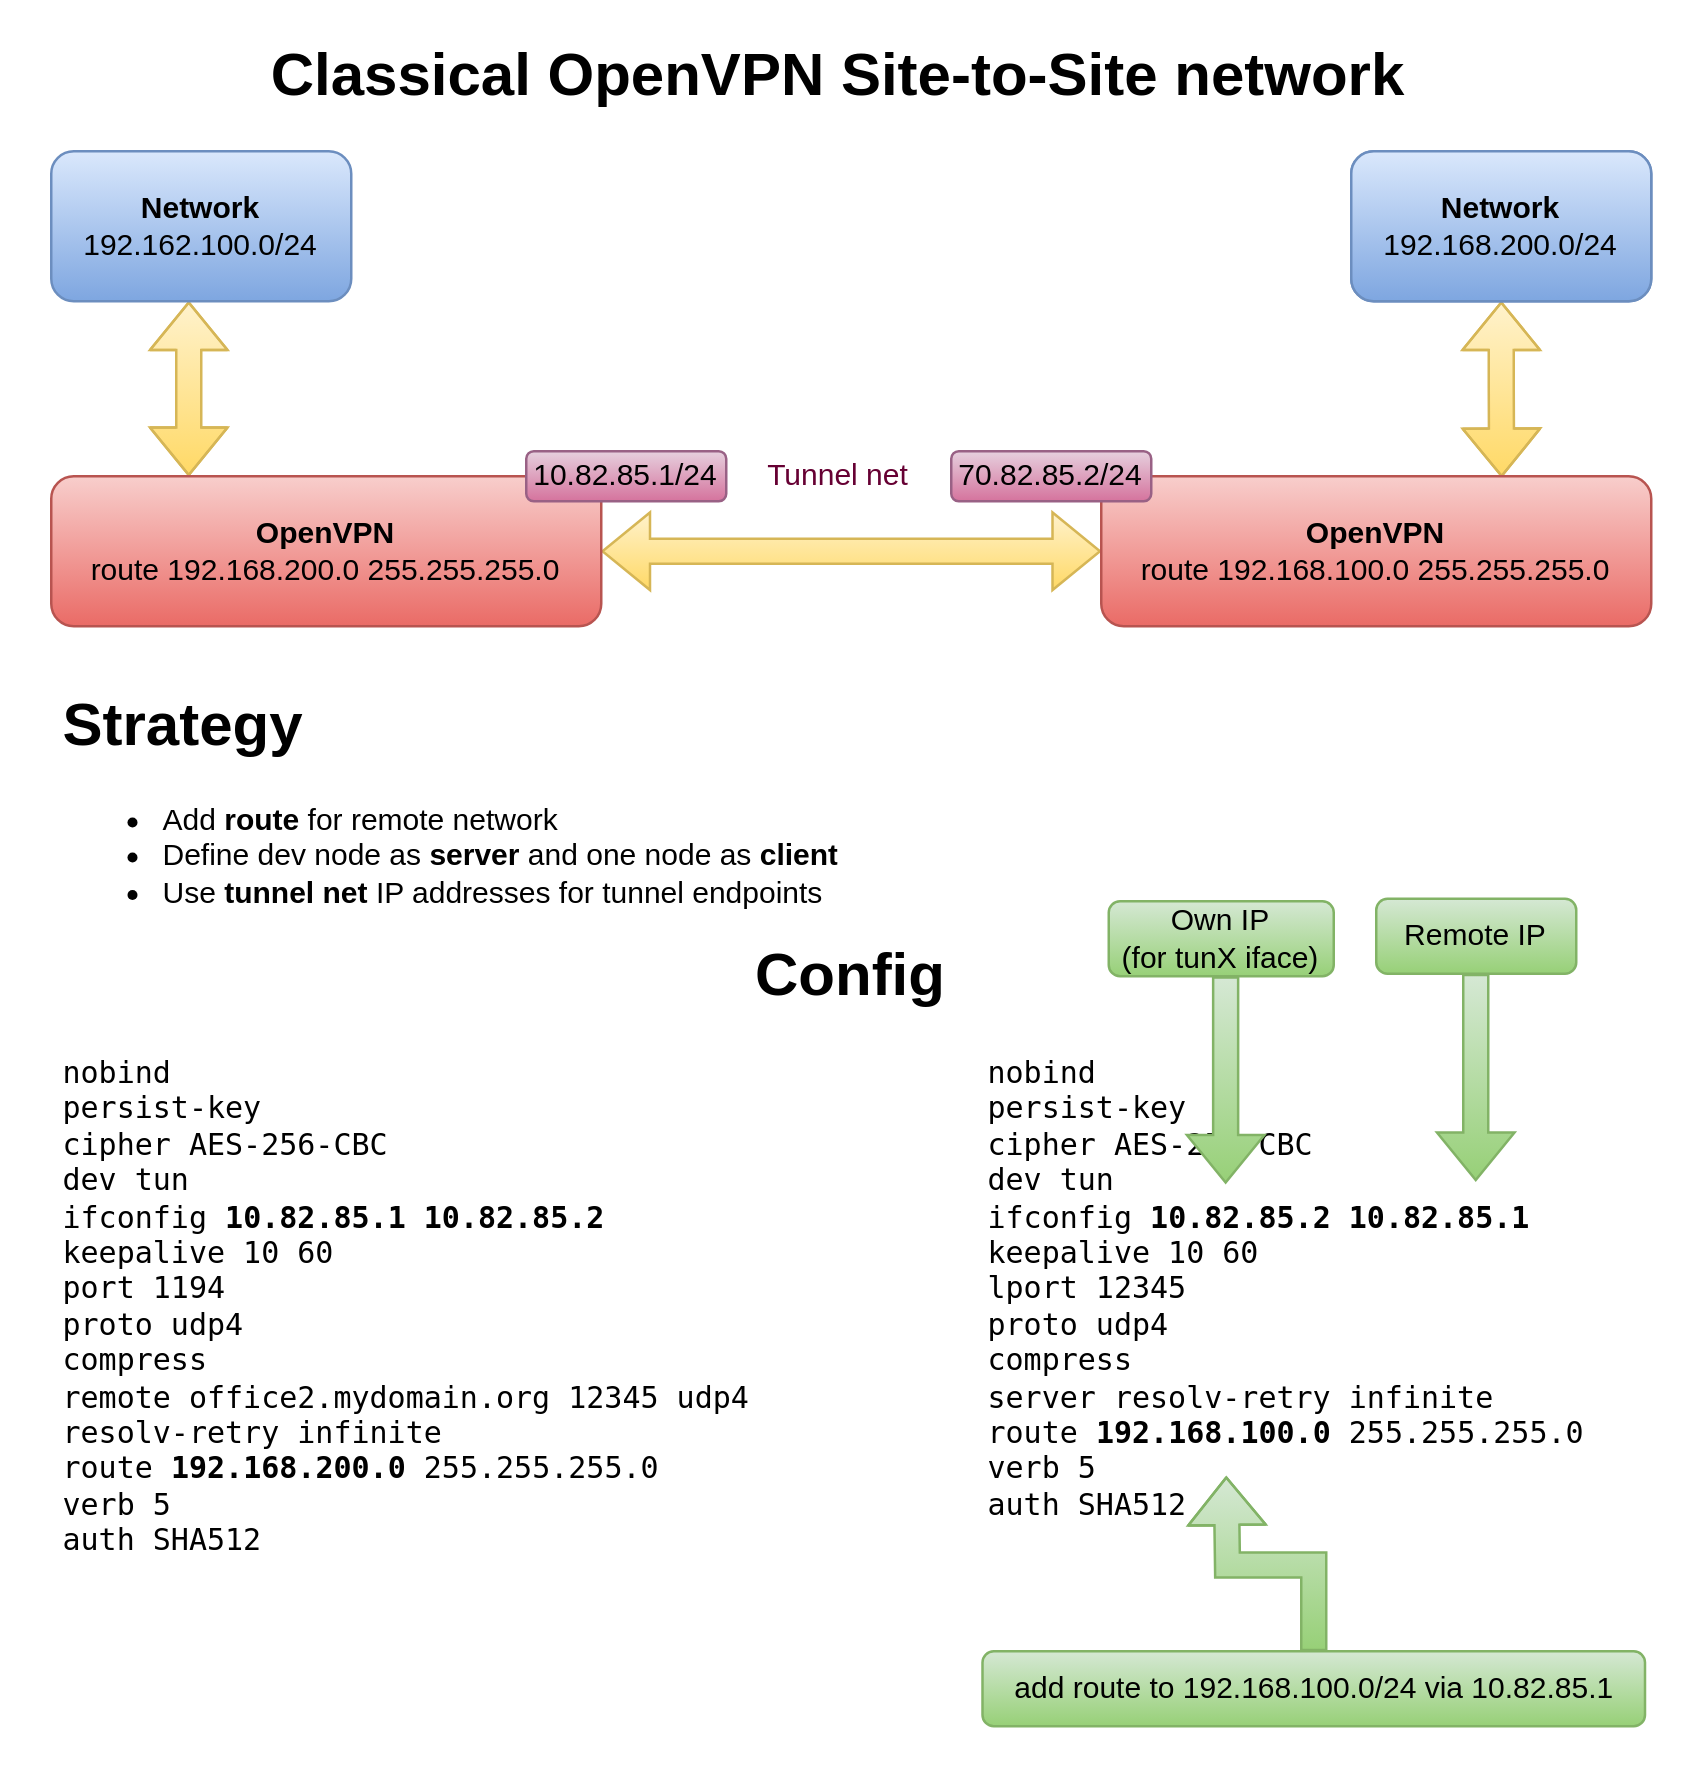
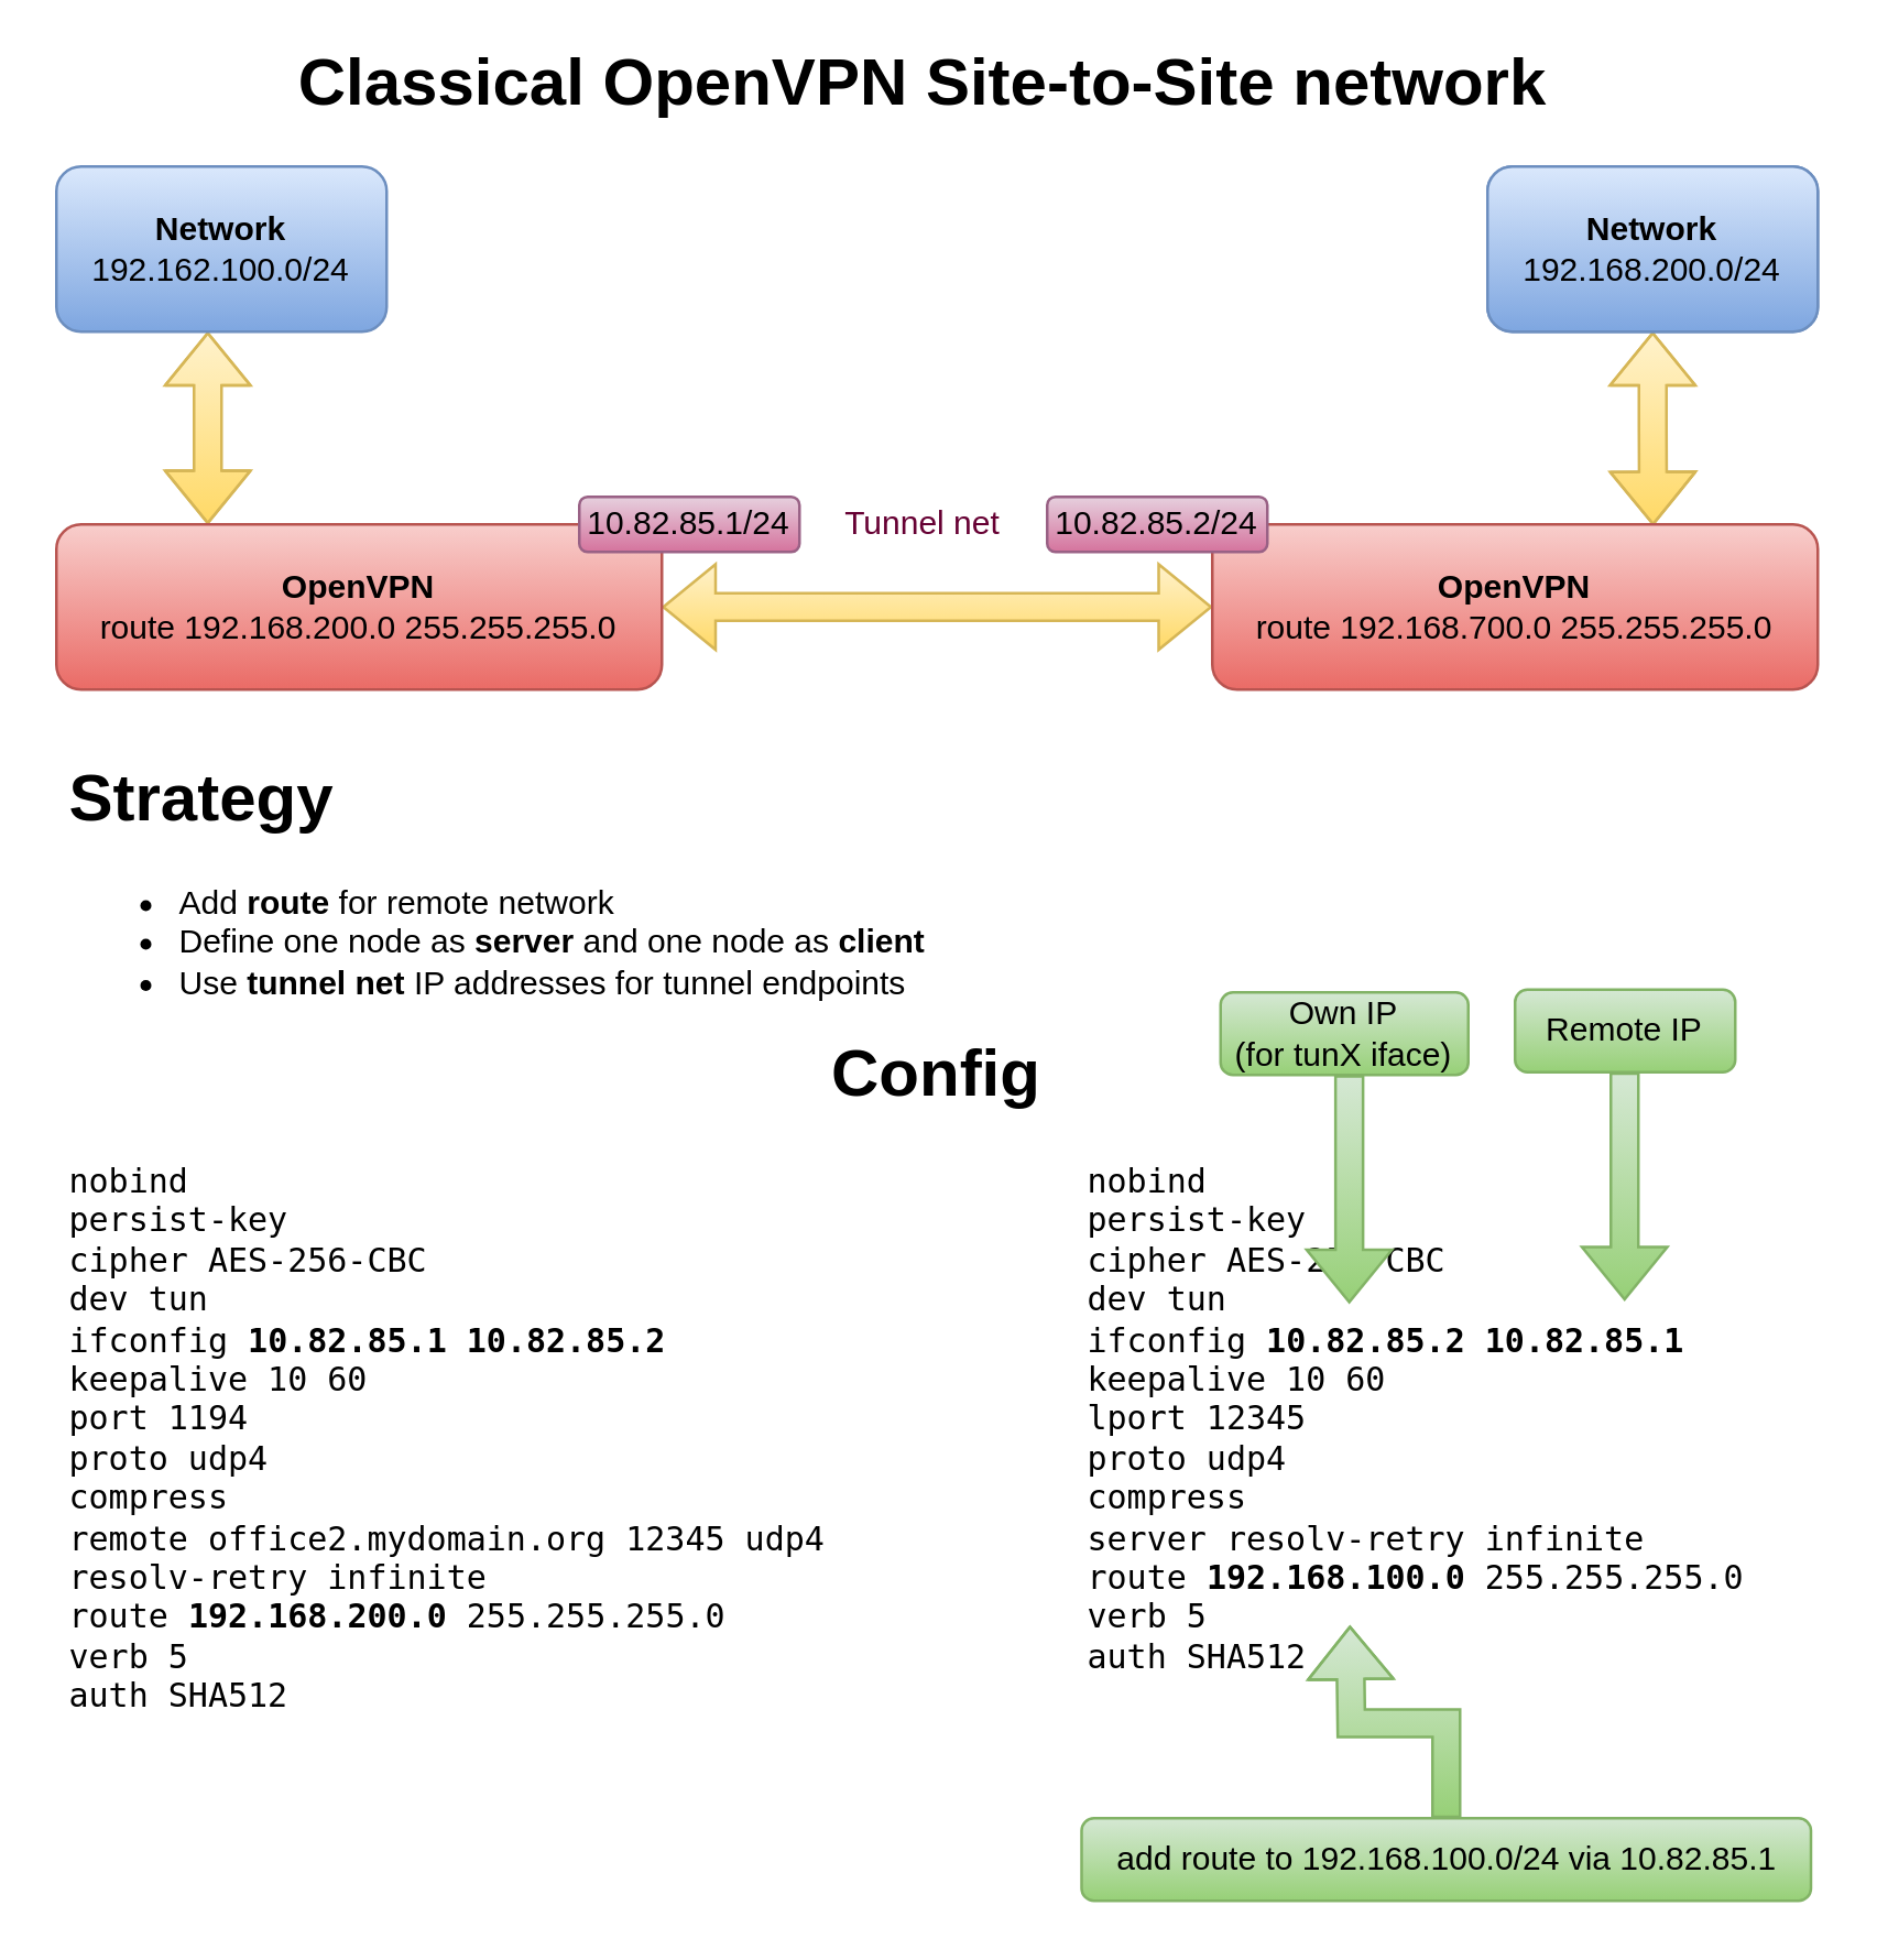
  <mxCell id="0" />
  <mxCell id="1" parent="0" />
  <mxCell id="2" style="edgeStyle=orthogonalEdgeStyle;shape=flexArrow;rounded=0;orthogonalLoop=1;jettySize=auto;html=1;entryX=0.25;entryY=0;entryDx=0;entryDy=0;startArrow=block;fillColor=#fff2cc;strokeColor=#d6b656;gradientColor=#ffd966;" parent="1" source="3" target="7" edge="1"><mxGeometry relative="1" as="geometry"><Array as="points"><mxPoint x="75" y="140" /><mxPoint x="75" y="140" /></Array></mxGeometry></mxCell>
  <mxCell id="3" value="&lt;b&gt;Network&lt;/b&gt;&lt;br&gt;192.162.100.0/24" style="rounded=1;whiteSpace=wrap;html=1;gradientColor=#7ea6e0;fillColor=#dae8fc;strokeColor=#6c8ebf;" parent="1" vertex="1"><mxGeometry x="20" y="60" width="120" height="60" as="geometry" /></mxCell>
  <mxCell id="4" style="edgeStyle=orthogonalEdgeStyle;shape=flexArrow;rounded=0;orthogonalLoop=1;jettySize=auto;html=1;entryX=0.728;entryY=0.007;entryDx=0;entryDy=0;startArrow=block;entryPerimeter=0;fillColor=#fff2cc;strokeColor=#d6b656;gradientColor=#ffd966;" parent="1" source="5" target="8" edge="1"><mxGeometry relative="1" as="geometry" /></mxCell>
  <mxCell id="5" value="&lt;b&gt;Network&lt;/b&gt;&lt;br&gt;192.168.200.0/24" style="rounded=1;whiteSpace=wrap;html=1;gradientColor=#7ea6e0;fillColor=#dae8fc;strokeColor=#6c8ebf;" parent="1" vertex="1"><mxGeometry x="540" y="60" width="120" height="60" as="geometry" /></mxCell>
  <mxCell id="6" style="edgeStyle=orthogonalEdgeStyle;rounded=0;orthogonalLoop=1;jettySize=auto;html=1;shape=flexArrow;startArrow=block;gradientColor=#ffd966;fillColor=#fff2cc;strokeColor=#d6b656;" parent="1" source="7" target="8" edge="1"><mxGeometry relative="1" as="geometry" /></mxCell>
  <mxCell id="7" value="&lt;b&gt;OpenVPN&lt;/b&gt;&lt;br&gt;route 192.168.200.0 255.255.255.0" style="rounded=1;whiteSpace=wrap;html=1;gradientColor=#ea6b66;fillColor=#f8cecc;strokeColor=#b85450;" parent="1" vertex="1"><mxGeometry x="20" y="190" width="220" height="60" as="geometry" /></mxCell>
- <mxCell id="8" value="&lt;b&gt;OpenVPN&lt;/b&gt;&lt;br&gt;route 192.168.100.0 255.255.255.0" style="rounded=1;whiteSpace=wrap;html=1;gradientColor=#ea6b66;fillColor=#f8cecc;strokeColor=#b85450;" parent="1" vertex="1"><mxGeometry x="440" y="190" width="220" height="60" as="geometry" /></mxCell>
+ <mxCell id="8" value="&lt;b&gt;OpenVPN&lt;/b&gt;&lt;br&gt;route 192.168.700.0 255.255.255.0" style="rounded=1;whiteSpace=wrap;html=1;gradientColor=#ea6b66;fillColor=#f8cecc;strokeColor=#b85450;" parent="1" vertex="1"><mxGeometry x="440" y="190" width="220" height="60" as="geometry" /></mxCell>
  <mxCell id="9" value="&lt;b&gt;Network&lt;/b&gt;&lt;br&gt;192.168.200.0/24" style="rounded=1;whiteSpace=wrap;html=1;gradientColor=#7ea6e0;fillColor=#dae8fc;strokeColor=#6c8ebf;" parent="1" vertex="1"><mxGeometry x="540" y="60" width="120" height="60" as="geometry" /></mxCell>
  <mxCell id="10" value="10.82.85.1/24" style="rounded=1;whiteSpace=wrap;html=1;gradientColor=#d5739d;fillColor=#e6d0de;strokeColor=#996185;" parent="1" vertex="1"><mxGeometry x="210" y="180" width="80" height="20" as="geometry" /></mxCell>
- <mxCell id="11" value="70.82.85.2/24" style="rounded=1;whiteSpace=wrap;html=1;gradientColor=#d5739d;fillColor=#e6d0de;strokeColor=#996185;" parent="1" vertex="1"><mxGeometry x="380" y="180" width="80" height="20" as="geometry" /></mxCell>
+ <mxCell id="11" value="10.82.85.2/24" style="rounded=1;whiteSpace=wrap;html=1;gradientColor=#d5739d;fillColor=#e6d0de;strokeColor=#996185;" parent="1" vertex="1"><mxGeometry x="380" y="180" width="80" height="20" as="geometry" /></mxCell>
  <mxCell id="12" value="&lt;font color=&quot;#660033&quot;&gt;Tunnel net&lt;/font&gt;" style="text;html=1;strokeColor=none;fillColor=none;align=center;verticalAlign=middle;whiteSpace=wrap;rounded=0;" parent="1" vertex="1"><mxGeometry x="300" y="180" width="70" height="20" as="geometry" /></mxCell>
- <mxCell id="13" value="&lt;h1&gt;Strategy&lt;/h1&gt;&lt;p&gt;&lt;/p&gt;&lt;ul&gt;&lt;li&gt;Add &lt;b&gt;route&lt;/b&gt;&amp;nbsp;for remote network&lt;/li&gt;&lt;li&gt;Define dev node as &lt;b&gt;server&lt;/b&gt; and one node as &lt;b&gt;client&lt;/b&gt;&lt;/li&gt;&lt;li&gt;Use &lt;b&gt;tunnel net &lt;/b&gt;IP addresses&lt;b&gt;&amp;nbsp;&lt;/b&gt;for tunnel endpoints&lt;/li&gt;&lt;/ul&gt;&lt;p&gt;&lt;/p&gt;" style="text;html=1;strokeColor=none;fillColor=none;spacing=5;spacingTop=-20;whiteSpace=wrap;overflow=hidden;rounded=0;" parent="1" vertex="1"><mxGeometry x="20" y="270" width="640" height="110" as="geometry" /></mxCell>
+ <mxCell id="13" value="&lt;h1&gt;Strategy&lt;/h1&gt;&lt;p&gt;&lt;/p&gt;&lt;ul&gt;&lt;li&gt;Add &lt;b&gt;route&lt;/b&gt;&amp;nbsp;for remote network&lt;/li&gt;&lt;li&gt;Define one node as &lt;b&gt;server&lt;/b&gt; and one node as &lt;b&gt;client&lt;/b&gt;&lt;/li&gt;&lt;li&gt;Use &lt;b&gt;tunnel net &lt;/b&gt;IP addresses&lt;b&gt;&amp;nbsp;&lt;/b&gt;for tunnel endpoints&lt;/li&gt;&lt;/ul&gt;&lt;p&gt;&lt;/p&gt;" style="text;html=1;strokeColor=none;fillColor=none;spacing=5;spacingTop=-20;whiteSpace=wrap;overflow=hidden;rounded=0;" parent="1" vertex="1"><mxGeometry x="20" y="270" width="640" height="110" as="geometry" /></mxCell>
  <mxCell id="14" value="&lt;h1&gt;Classical OpenVPN Site-to-Site network&lt;/h1&gt;" style="text;html=1;strokeColor=none;fillColor=none;align=center;verticalAlign=middle;whiteSpace=wrap;rounded=0;" parent="1" vertex="1"><mxGeometry x="60" y="20" width="550" height="20" as="geometry" /></mxCell>
  <mxCell id="15" value="&lt;h1&gt;Config&lt;/h1&gt;" style="text;html=1;strokeColor=none;fillColor=none;align=center;verticalAlign=middle;whiteSpace=wrap;rounded=0;" parent="1" vertex="1"><mxGeometry x="65" y="380" width="550" height="20" as="geometry" /></mxCell>
  <mxCell id="16" value="&lt;pre&gt;nobind&lt;br&gt;persist-key&lt;br&gt;cipher AES-256-CBC&lt;br&gt;dev tun&lt;br&gt;ifconfig &lt;b&gt;10.82.85.1 10.82.85.2&lt;/b&gt;&lt;br&gt;keepalive 10 60&lt;br&gt;port 1194&lt;br&gt;proto udp4&lt;br&gt;compress&lt;br&gt;remote office2.mydomain.org 12345 udp4&lt;br&gt;resolv-retry infinite&lt;br&gt;route &lt;b&gt;192.168.200.0&lt;/b&gt; 255.255.255.0&lt;br&gt;verb 5&lt;br&gt;auth SHA512&lt;/pre&gt;" style="text;html=1;strokeColor=none;fillColor=none;spacing=5;spacingTop=-20;whiteSpace=wrap;overflow=hidden;rounded=0;" parent="1" vertex="1"><mxGeometry x="20" y="420" width="290" height="210" as="geometry" /></mxCell>
  <mxCell id="17" value="&lt;pre&gt;nobind&lt;br&gt;persist-key&lt;br&gt;cipher AES-256-CBC&lt;br&gt;dev tun&lt;br&gt;ifconfig &lt;b&gt;10.82.85.2 10.82.85.1&lt;/b&gt;&lt;br&gt;keepalive 10 60&lt;br/&gt;lport 12345&lt;br&gt;proto udp4&lt;br&gt;compress&lt;br&gt;server resolv-retry infinite&lt;br&gt;route &lt;b&gt;192.168.100.0 &lt;/b&gt;255.255.255.0&lt;br&gt;verb 5&lt;br&gt;auth SHA512&lt;/pre&gt;" style="text;html=1;strokeColor=none;fillColor=none;spacing=5;spacingTop=-20;whiteSpace=wrap;overflow=hidden;rounded=0;" vertex="1" parent="1"><mxGeometry x="390" y="420" width="270" height="210" as="geometry" /></mxCell>
  <mxCell id="18" value="Own IP&lt;br&gt;(for tunX iface)" style="rounded=1;whiteSpace=wrap;html=1;gradientColor=#97d077;fillColor=#d5e8d4;strokeColor=#82b366;" vertex="1" parent="1"><mxGeometry x="443" y="360" width="90" height="30" as="geometry" /></mxCell>
  <mxCell id="19" value="Remote IP" style="rounded=1;whiteSpace=wrap;html=1;gradientColor=#97d077;fillColor=#d5e8d4;strokeColor=#82b366;" vertex="1" parent="1"><mxGeometry x="550" y="359" width="80" height="30" as="geometry" /></mxCell>
  <mxCell id="20" style="edgeStyle=orthogonalEdgeStyle;rounded=0;orthogonalLoop=1;jettySize=auto;html=1;shape=flexArrow;gradientColor=#97d077;fillColor=#d5e8d4;strokeColor=#82b366;" edge="1" parent="1"><mxGeometry relative="1" as="geometry"><mxPoint x="589.8" y="389" as="sourcePoint" /><mxPoint x="589.8" y="472" as="targetPoint" /></mxGeometry></mxCell>
  <mxCell id="21" style="edgeStyle=orthogonalEdgeStyle;shape=flexArrow;rounded=0;orthogonalLoop=1;jettySize=auto;html=1;gradientColor=#97d077;fillColor=#d5e8d4;strokeColor=#82b366;" edge="1" parent="1" source="22"><mxGeometry relative="1" as="geometry"><mxPoint x="490" y="590" as="targetPoint" /></mxGeometry></mxCell>
  <mxCell id="22" value="add route to 192.168.100.0/24 via 10.82.85.1" style="rounded=1;whiteSpace=wrap;html=1;gradientColor=#97d077;fillColor=#d5e8d4;strokeColor=#82b366;" vertex="1" parent="1"><mxGeometry x="392.5" y="660" width="265" height="30" as="geometry" /></mxCell>
  <mxCell id="23" style="edgeStyle=orthogonalEdgeStyle;rounded=0;orthogonalLoop=1;jettySize=auto;html=1;shape=flexArrow;gradientColor=#97d077;fillColor=#d5e8d4;strokeColor=#82b366;" edge="1" parent="1"><mxGeometry relative="1" as="geometry"><mxPoint x="489.76" y="390" as="sourcePoint" /><mxPoint x="489.76" y="473" as="targetPoint" /></mxGeometry></mxCell>
